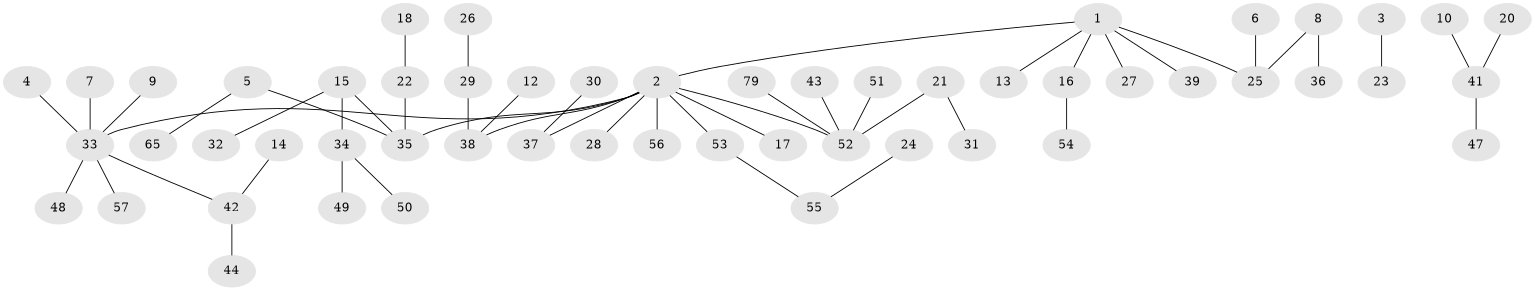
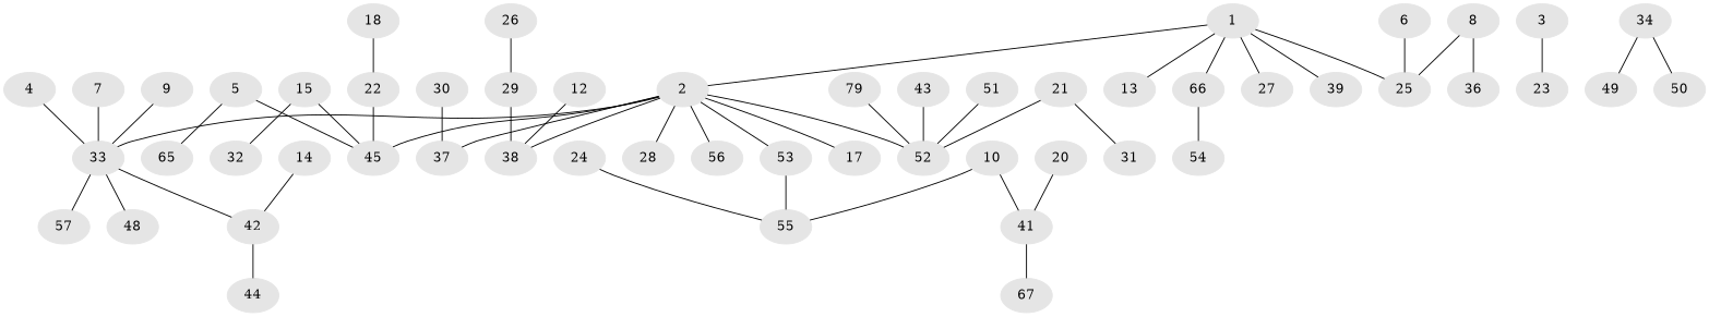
  graph {
    node [color=gray90 style=filled]
    edge [weight=1.0]
    1
    2
    13
-   16
+   16 [label=66]
    25
    27
    39
    17
    28
    33
-   35
+   35 [label=45]
    37
    38
    52
    53
    56
    54
    42
    48
    57
    55
    3
    23
    4
    5
    n26 [label=65]
    6
    7
    8
    36
    9
    10
    41
-   47
+   47 [label=67]
    12
    14
    44
    15
    32
    34
    49
    50
    18
    22
    n45 [label=79]
    20
    21
    31
    24
    26
    29
    30
    43
    51
    1 -- 2
    1 -- 13
    1 -- 16
    1 -- 25
    1 -- 27
    1 -- 39
    2 -- 17
    2 -- 28
    2 -- 33
    2 -- 35
    2 -- 37
    2 -- 38
    2 -- 52
    2 -- 53
    2 -- 56
    16 -- 54
    33 -- 42
    33 -- 48
    33 -- 57
    53 -- 55
    42 -- 44
    3 -- 23
    4 -- 33
    5 -- 35
    5 -- n26
    6 -- 25
    7 -- 33
    8 -- 25
    8 -- 36
    9 -- 33
+   10 -- 55
    10 -- 41
    41 -- 47
    12 -- 38
    14 -- 42
    15 -- 35
    15 -- 32
-   15 -- 34
    34 -- 49
    34 -- 50
    18 -- 22
    22 -- 35
    n45 -- 52
    20 -- 41
    21 -- 52
    21 -- 31
    24 -- 55
    26 -- 29
    29 -- 38
    30 -- 37
    43 -- 52
    51 -- 52
  }
